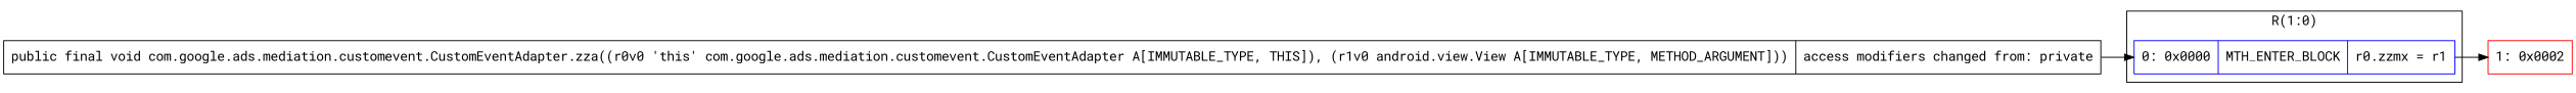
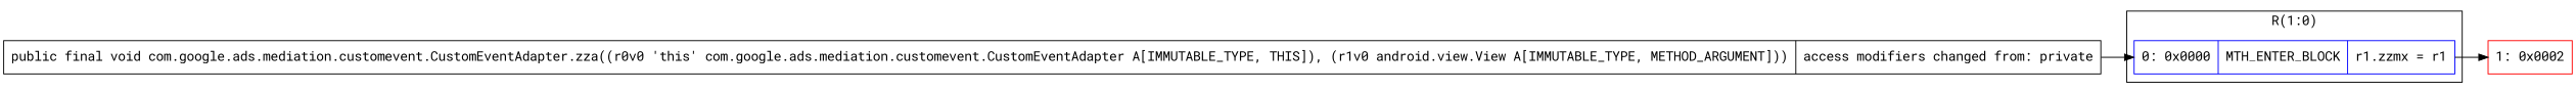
  digraph {
    rankdir=LR
    fontname="Roboto Mono"
    node [shape=record fontname="Roboto Mono"]
    edge [fontname="Roboto Mono"]
-   n1 [color=blue label="{0\:\ 0x0000|MTH_ENTER_BLOCK\l|r0.zzmx = r1\l}"]
+   n1 [color=blue label="{0\:\ 0x0000|MTH_ENTER_BLOCK\l|r1.zzmx = r1\l}"]
    n2 [color=red label="{1\:\ 0x0002}"]
    n3 [label="{public final void com.google.ads.mediation.customevent.CustomEventAdapter.zza((r0v0 'this' com.google.ads.mediation.customevent.CustomEventAdapter A[IMMUTABLE_TYPE, THIS]), (r1v0 android.view.View A[IMMUTABLE_TYPE, METHOD_ARGUMENT]))  | access modifiers changed from: private\l}"]
    subgraph cluster_1 {
      label="R(1:0)"
      n1
    }
    n1 -> n2
    n3 -> n1
  }
